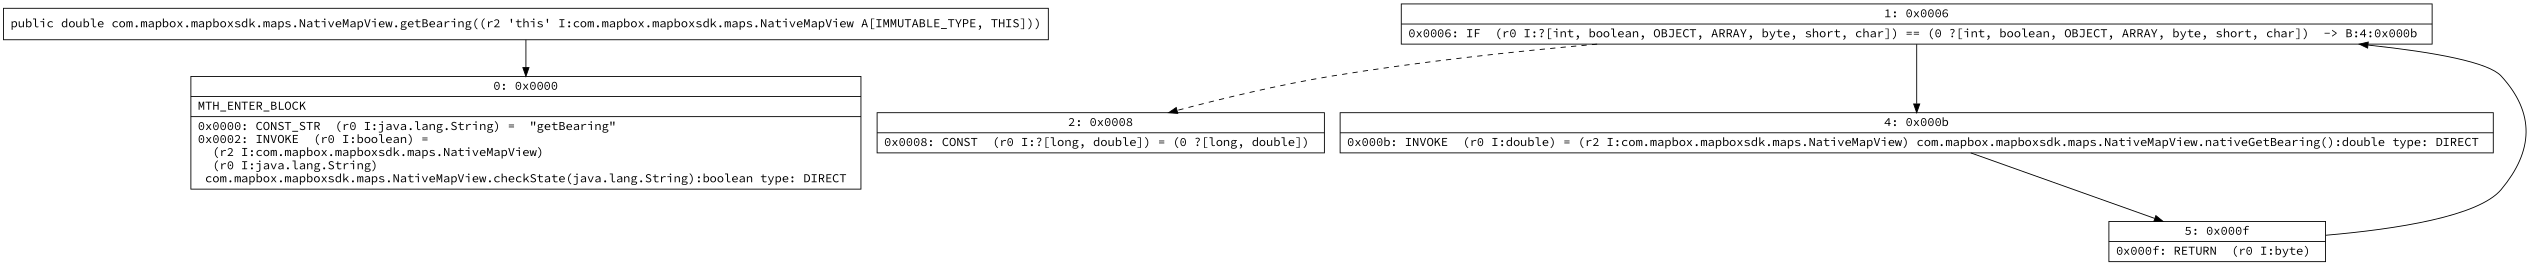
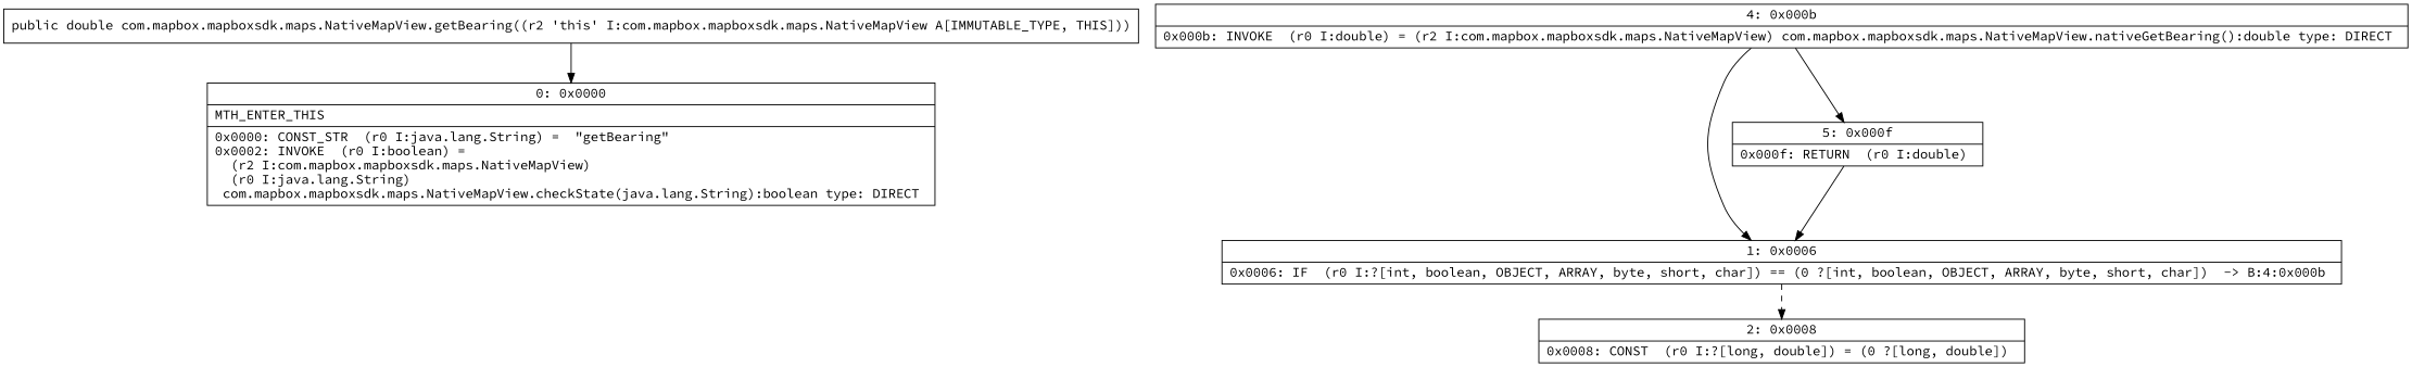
  digraph {
    fontname="Source Code Pro"
    node [fontname="Source Code Pro" shape=record]
    edge [fontname="Source Code Pro"]
-   n1 [label="{0\:\ 0x0000|MTH_ENTER_BLOCK\l|0x0000: CONST_STR  (r0 I:java.lang.String) =  \"getBearing\" \l0x0002: INVOKE  (r0 I:boolean) = \l  (r2 I:com.mapbox.mapboxsdk.maps.NativeMapView)\l  (r0 I:java.lang.String)\l com.mapbox.mapboxsdk.maps.NativeMapView.checkState(java.lang.String):boolean type: DIRECT \l}"]
+   n1 [label="{0\:\ 0x0000|MTH_ENTER_THIS\l|0x0000: CONST_STR  (r0 I:java.lang.String) =  \"getBearing\" \l0x0002: INVOKE  (r0 I:boolean) = \l  (r2 I:com.mapbox.mapboxsdk.maps.NativeMapView)\l  (r0 I:java.lang.String)\l com.mapbox.mapboxsdk.maps.NativeMapView.checkState(java.lang.String):boolean type: DIRECT \l}"]
    n2 [label="{1\:\ 0x0006|0x0006: IF  (r0 I:?[int, boolean, OBJECT, ARRAY, byte, short, char]) == (0 ?[int, boolean, OBJECT, ARRAY, byte, short, char])  \-\> B:4:0x000b \l}"]
    n3 [label="{2\:\ 0x0008|0x0008: CONST  (r0 I:?[long, double]) = (0 ?[long, double]) \l}"]
    n4 [label="{4\:\ 0x000b|0x000b: INVOKE  (r0 I:double) = (r2 I:com.mapbox.mapboxsdk.maps.NativeMapView) com.mapbox.mapboxsdk.maps.NativeMapView.nativeGetBearing():double type: DIRECT \l}"]
-   n5 [label="{5\:\ 0x000f|0x000f: RETURN  (r0 I:byte) \l}"]
+   n5 [label="{5\:\ 0x000f|0x000f: RETURN  (r0 I:double) \l}"]
    n6 [label="{public double com.mapbox.mapboxsdk.maps.NativeMapView.getBearing((r2 'this' I:com.mapbox.mapboxsdk.maps.NativeMapView A[IMMUTABLE_TYPE, THIS])) }"]
    n2 -> n3 [style=dashed]
-   n2 -> n4
+   n4 -> n2
    n4 -> n5
    n5 -> n2
    n6 -> n1
  }
